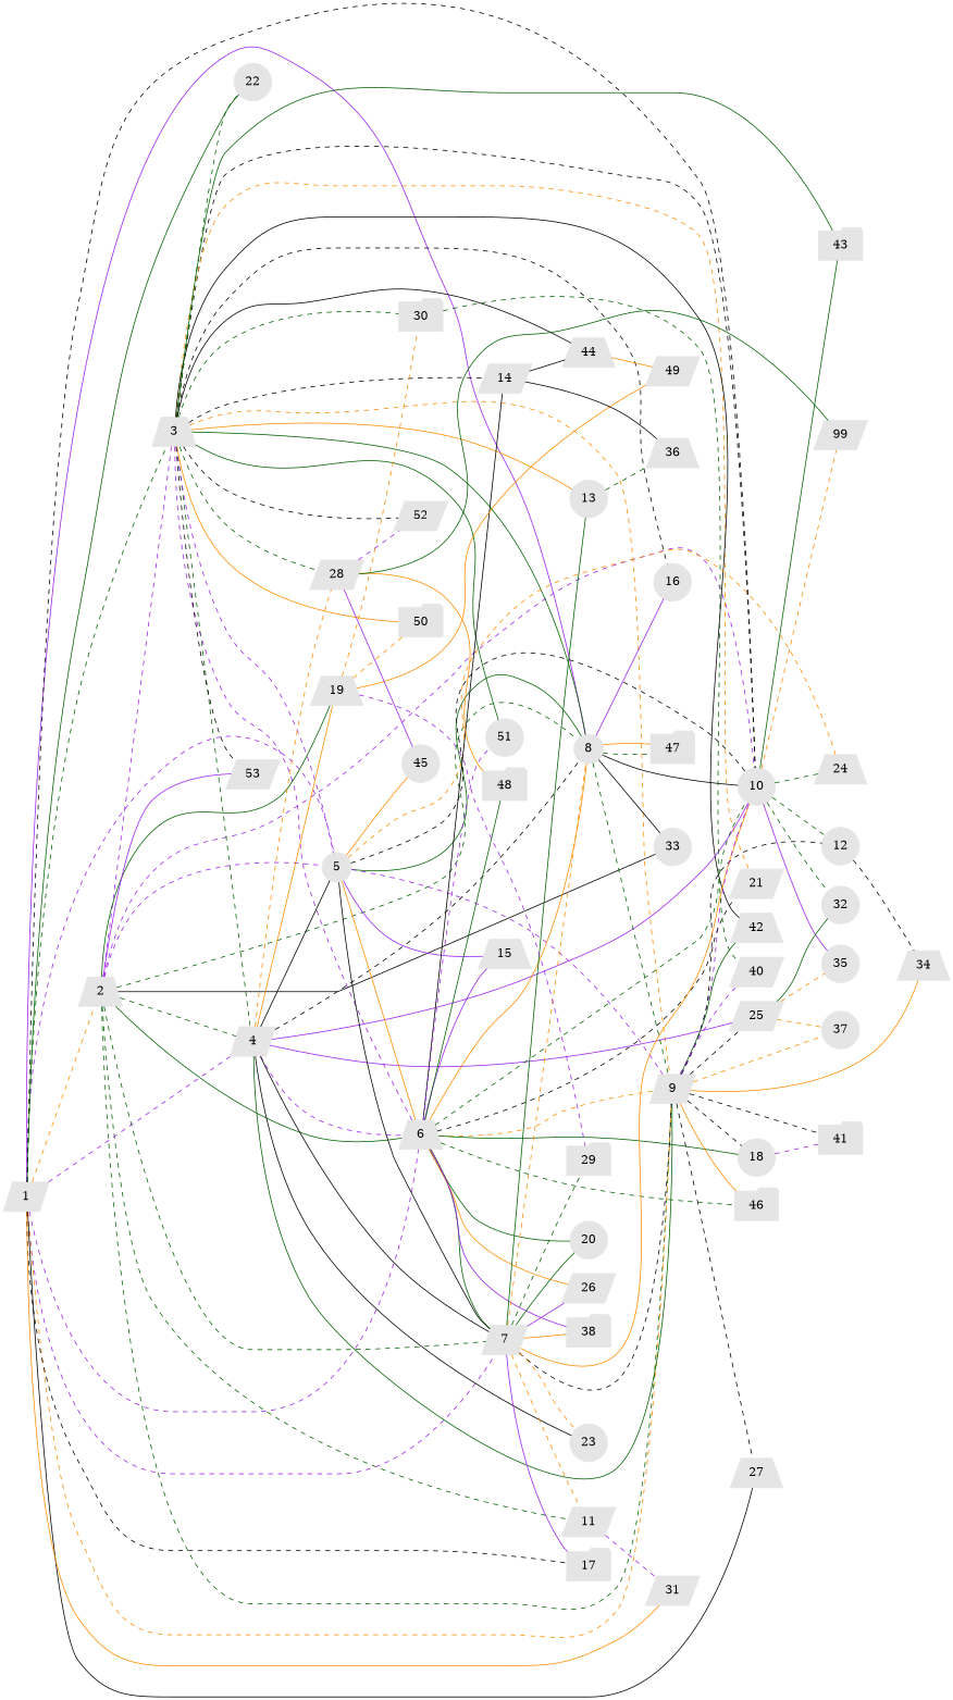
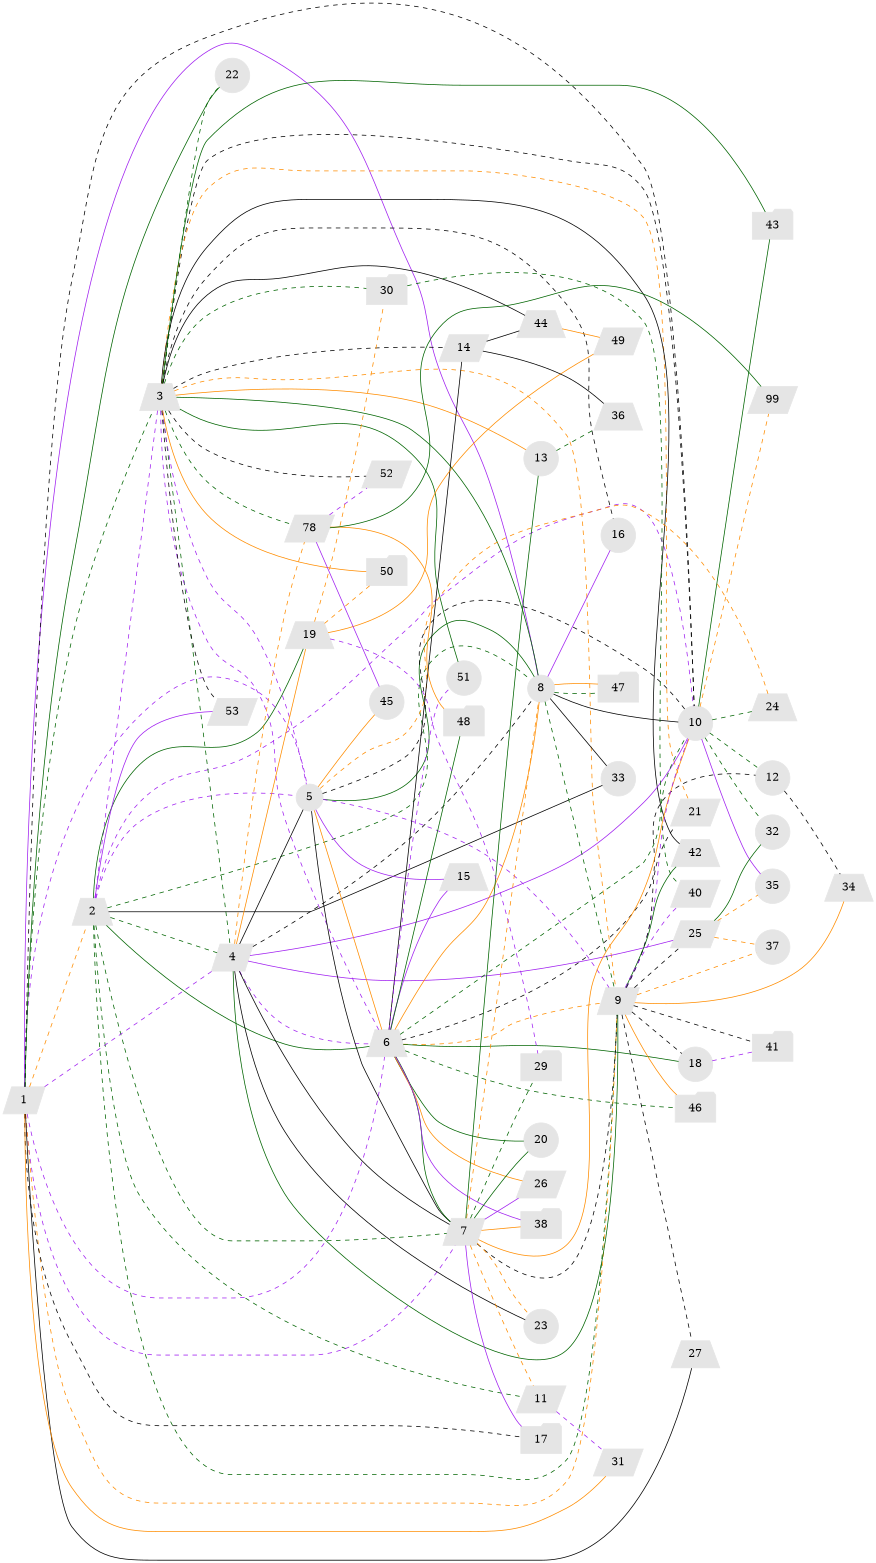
  graph {
    rankdir=LR
    node [color=gray90 shape=parallelogram style=filled]
    edge [color=darkgreen style=dashed]
    2 [shape=trapezium]
    1
    3 [shape=trapezium]
    4
    5 [shape=circle]
    6 [shape=trapezium]
    7
    8 [shape=circle]
    9
    10 [shape=circle]
    17 [shape=folder]
    22 [shape=circle]
    27 [shape=trapezium]
    31
    11
    19 [shape=trapezium]
    33 [shape=circle]
    53
    13 [shape=circle]
    14
    16 [shape=circle]
    21
-   28
+   28 [label=78]
    30 [shape=folder]
    42 [shape=trapezium]
    43 [shape=folder]
    44 [shape=trapezium]
    50 [shape=folder]
    51 [shape=circle]
    52
    23 [shape=circle]
    25
    15 [shape=trapezium]
    24 [shape=trapezium]
    45 [shape=circle]
    12 [shape=circle]
    18 [shape=circle]
    20 [shape=circle]
    26
    38 [shape=folder]
    46 [shape=folder]
    48 [shape=folder]
    29 [shape=folder]
    47 [shape=folder]
    34 [shape=trapezium]
    37 [shape=circle]
    40
    41 [shape=folder]
    32 [shape=circle]
    35 [shape=circle]
    n51 [label=99]
    49
    36 [shape=trapezium]
    2 -- 3 [color=purple]
    2 -- 4
    2 -- 5 [color=purple]
    2 -- 6 [style=solid]
    2 -- 7
    2 -- 8
    2 -- 9
    2 -- 10 [color=purple]
    2 -- 11
    2 -- 19 [style=solid]
    2 -- 33 [color=black style=solid]
    2 -- 53 [color=purple style=solid]
    1 -- 2 [color=darkorange]
    1 -- 3
    1 -- 4 [color=purple]
    1 -- 5 [color=purple]
    1 -- 6 [color=purple]
    1 -- 7 [color=purple]
    1 -- 8 [color=purple style=solid]
    1 -- 9 [color=darkorange]
    1 -- 10 [color=black]
    1 -- 17 [color=black]
    1 -- 22 [style=solid]
    1 -- 27 [color=black style=solid]
    1 -- 31 [color=darkorange style=solid]
    3 -- 4
    3 -- 5 [color=purple]
    3 -- 6 [color=purple]
    3 -- 8 [style=solid]
    3 -- 9 [color=darkorange]
    3 -- 10 [color=black]
    3 -- 22
    3 -- 53 [color=black]
    3 -- 13 [color=darkorange style=solid]
    3 -- 14 [color=black]
    3 -- 16 [color=black]
    3 -- 21 [color=darkorange]
    3 -- 28
    3 -- 30
    3 -- 42 [color=black style=solid]
    3 -- 43 [style=solid]
    3 -- 44 [color=black style=solid]
    3 -- 50 [color=darkorange style=solid]
    3 -- 51 [style=solid]
    3 -- 52 [color=black]
    4 -- 5 [color=black style=solid]
    4 -- 6 [color=purple]
    4 -- 7 [color=black style=solid]
    4 -- 8 [color=black]
    4 -- 9 [style=solid]
    4 -- 10 [color=purple style=solid]
    4 -- 19 [color=darkorange style=solid]
    4 -- 28 [color=darkorange]
    4 -- 23 [color=black style=solid]
    4 -- 25 [color=purple style=solid]
    5 -- 6 [color=darkorange style=solid]
    5 -- 7 [color=black style=solid]
    5 -- 8 [style=solid]
    5 -- 9 [color=purple]
    5 -- 10 [color=black]
    5 -- 15 [color=purple style=solid]
    5 -- 24 [color=darkorange]
    5 -- 45 [color=darkorange style=solid]
    6 -- 7 [style=solid]
    6 -- 8 [color=darkorange style=solid]
    6 -- 9 [color=darkorange]
    6 -- 10
    6 -- 14 [color=black style=solid]
    6 -- 51 [color=purple]
    6 -- 15 [color=purple style=solid]
    6 -- 12 [color=black]
    6 -- 18 [style=solid]
    6 -- 20 [style=solid]
    6 -- 26 [color=darkorange style=solid]
    6 -- 38 [color=purple style=solid]
    6 -- 46
    6 -- 48 [style=solid]
    7 -- 8 [color=darkorange]
    7 -- 9 [color=black]
    7 -- 10 [color=darkorange style=solid]
    7 -- 17 [color=purple style=solid]
    7 -- 11 [color=darkorange]
    7 -- 13 [style=solid]
    7 -- 23 [color=darkorange]
    7 -- 20 [style=solid]
    7 -- 26 [color=purple style=solid]
    7 -- 38 [color=darkorange style=solid]
    7 -- 29
    8 -- 9
    8 -- 10 [color=black style=solid]
    8 -- 33 [color=black style=solid]
    8 -- 16 [color=purple style=solid]
    8 -- 47
    8 -- 47 [color=darkorange style=solid]
    9 -- 10 [color=purple]
    9 -- 27 [color=black]
    9 -- 21 [color=black]
    9 -- 42 [style=solid]
    9 -- 25 [color=black]
    9 -- 18 [color=black]
    9 -- 46 [color=darkorange style=solid]
    9 -- 34 [color=darkorange style=solid]
    9 -- 37 [color=darkorange]
    9 -- 40 [color=purple]
    9 -- 41 [color=black]
    10 -- 43 [style=solid]
    10 -- 24
    10 -- 12
    10 -- 32
    10 -- 35 [color=purple style=solid]
    10 -- n51 [color=darkorange]
    11 -- 31 [color=purple]
    19 -- 30 [color=darkorange]
    19 -- 50 [color=darkorange]
    19 -- 29 [color=purple]
    19 -- 49 [color=darkorange style=solid]
    13 -- 36
    14 -- 44 [color=black style=solid]
    14 -- 36 [color=black style=solid]
    28 -- 52 [color=purple]
    28 -- 45 [color=purple style=solid]
    28 -- 48 [color=darkorange style=solid]
    28 -- n51 [style=solid]
    30 -- 40
    44 -- 49 [color=darkorange style=solid]
    25 -- 37 [color=darkorange]
    25 -- 32 [style=solid]
    25 -- 35 [color=darkorange]
    12 -- 34 [color=black]
    18 -- 41 [color=purple]
  }
